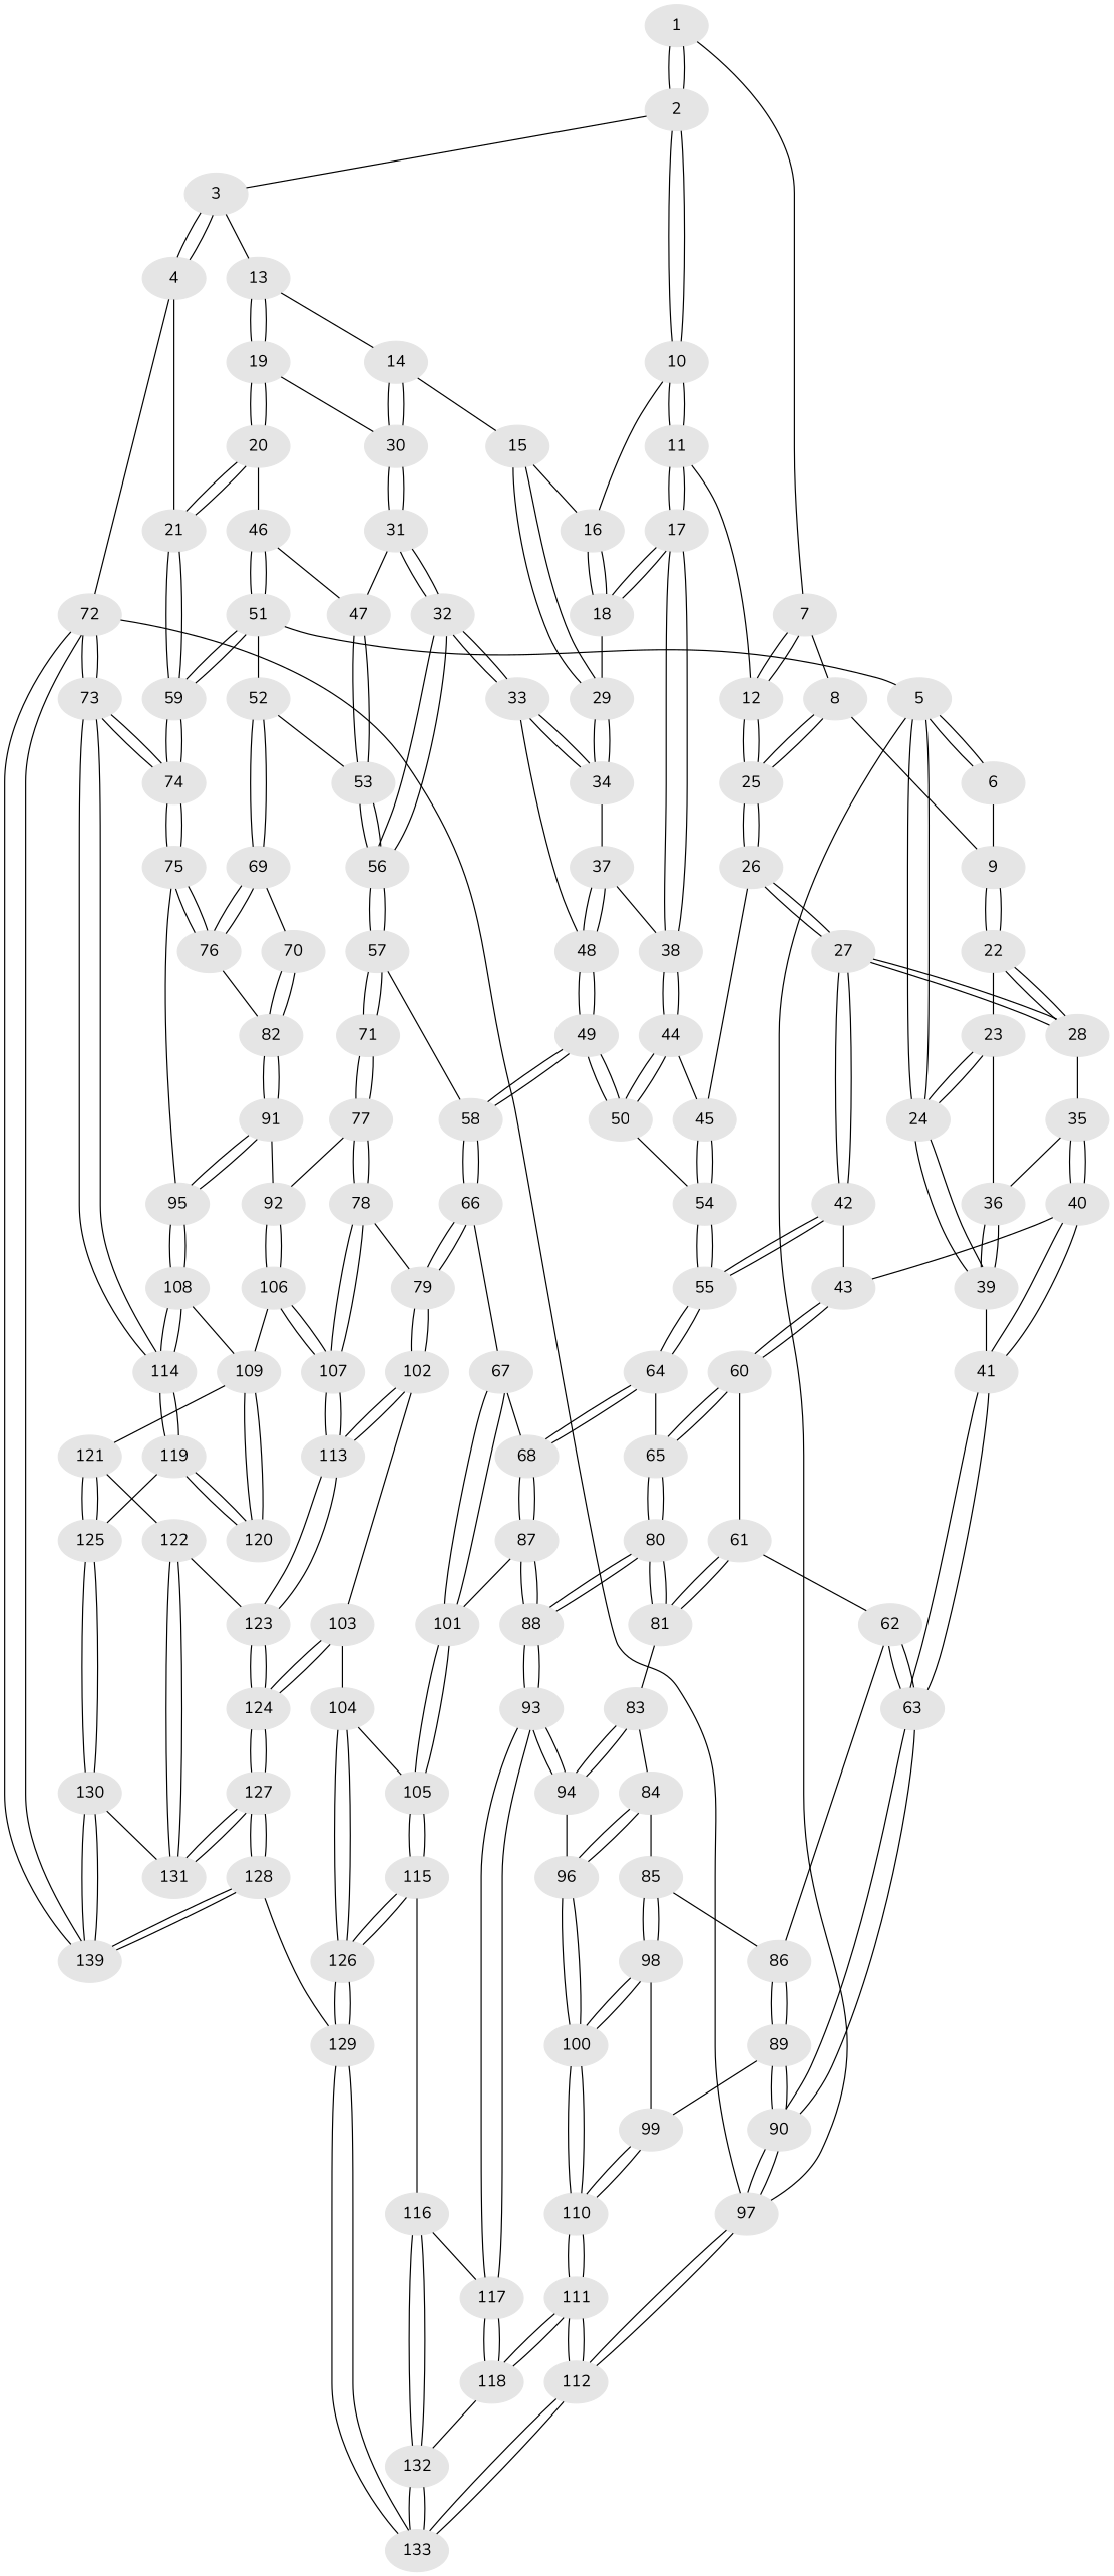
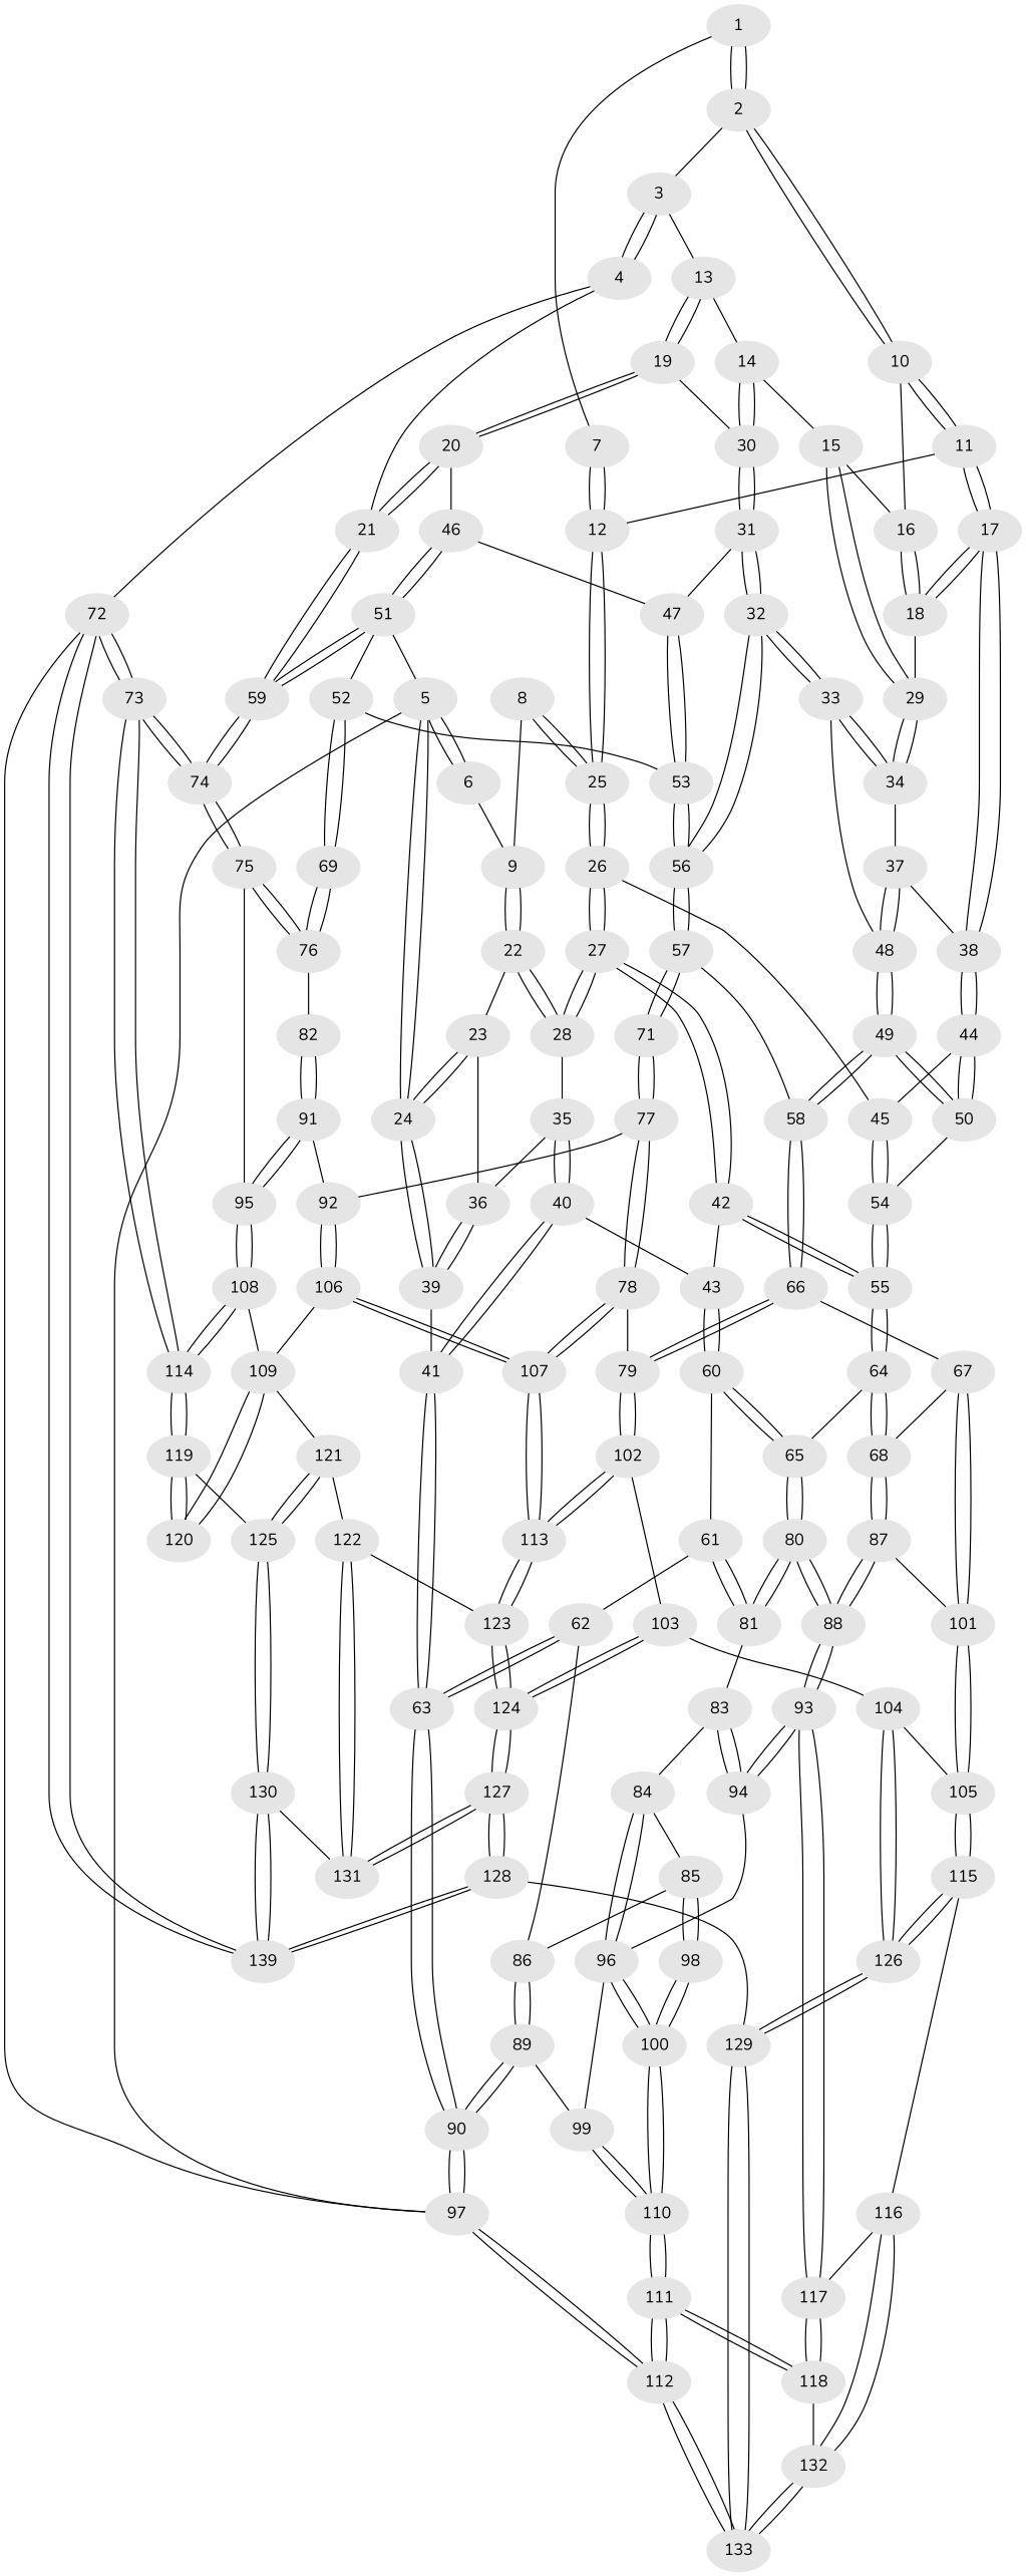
  graph {
    fontname=Nunito
    node [color=gray90 fontname=Nunito style=filled]
    edge [fontname=Nunito]
    1
    2
    7
    3
    10
    8
    12
    4
    13
    11
    16
    21
    72
    14
    19
    5
    6
    24
    97
    59
    73
    n22 [label=139]
    9
    39
    112
    22
    25
    26
    23
    28
    17
    18
    38
    15
    30
    20
    29
    31
    34
    44
    46
    47
    51
    74
    36
    35
    41
    27
    45
    42
    54
    43
    55
    40
    37
    32
    33
    56
    53
    48
    57
    49
    50
    63
    60
    90
    64
    61
    65
    52
    58
    66
    69
-   70
    76
    68
    71
    77
    67
    79
    75
    62
    81
    80
    86
    83
    89
    87
    88
    101
    102
    105
    82
    91
    78
    92
    114
    119
    95
    108
    107
    106
    113
    103
    93
    84
    94
    85
    96
    98
    100
    99
    117
    110
    109
    118
    133
    111
    115
    104
    124
    123
    126
    127
    129
    116
    120
    121
    132
    125
    130
    122
    131
    128
    1 -- 2
    1 -- 2
    1 -- 7
    2 -- 3
    2 -- 10
    2 -- 10
-   7 -- 8
    7 -- 12
    7 -- 12
    3 -- 4
    3 -- 4
    3 -- 13
    10 -- 11
    10 -- 11
    10 -- 16
    8 -- 9
    8 -- 25
    8 -- 25
    12 -- 25
    12 -- 25
    4 -- 21
    4 -- 72
    13 -- 14
    13 -- 19
    13 -- 19
    11 -- 12
    11 -- 17
    11 -- 17
    16 -- 18
    16 -- 18
    21 -- 59
    21 -- 59
    72 -- 97
    72 -- 73
    72 -- 73
    72 -- n22
    72 -- n22
    14 -- 15
    14 -- 30
    14 -- 30
    19 -- 30
    19 -- 20
    19 -- 20
    5 -- 6
    5 -- 6
    5 -- 24
    5 -- 24
    5 -- 97
    6 -- 9
    24 -- 39
    24 -- 39
    97 -- 112
    97 -- 112
    59 -- 74
    59 -- 74
    73 -- 74
    73 -- 74
    73 -- 114
    73 -- 114
    9 -- 22
    9 -- 22
    39 -- 41
    112 -- 133
    112 -- 133
    22 -- 23
    22 -- 28
    22 -- 28
    25 -- 26
    25 -- 26
    26 -- 27
    26 -- 27
    26 -- 45
    23 -- 24
    23 -- 24
    23 -- 36
    28 -- 35
    17 -- 18
    17 -- 18
    17 -- 38
    17 -- 38
    18 -- 29
    38 -- 44
    38 -- 44
    15 -- 16
    15 -- 29
    15 -- 29
    30 -- 31
    30 -- 31
    20 -- 21
    20 -- 21
    20 -- 46
    29 -- 34
    29 -- 34
    31 -- 47
    31 -- 32
    31 -- 32
    34 -- 37
    44 -- 45
    44 -- 50
    44 -- 50
    46 -- 47
    46 -- 51
    46 -- 51
    47 -- 53
    47 -- 53
    51 -- 5
    51 -- 59
    51 -- 59
    51 -- 52
    74 -- 75
    74 -- 75
    36 -- 39
    36 -- 39
    35 -- 36
    35 -- 40
    35 -- 40
    41 -- 63
    41 -- 63
    27 -- 28
    27 -- 28
    27 -- 42
    27 -- 42
    45 -- 54
    45 -- 54
    42 -- 43
    42 -- 55
    42 -- 55
    54 -- 55
    54 -- 55
    43 -- 60
    43 -- 60
    55 -- 64
    55 -- 64
    40 -- 41
    40 -- 41
    40 -- 43
    37 -- 38
    37 -- 48
    37 -- 48
    32 -- 33
    32 -- 33
    32 -- 56
    32 -- 56
    33 -- 34
    33 -- 34
    33 -- 48
    56 -- 57
    56 -- 57
    53 -- 56
    53 -- 56
    48 -- 49
    48 -- 49
    57 -- 58
    57 -- 71
    57 -- 71
    49 -- 50
    49 -- 50
    49 -- 58
    49 -- 58
    50 -- 54
    63 -- 90
    63 -- 90
    60 -- 61
    60 -- 65
    60 -- 65
    90 -- 97
    90 -- 97
    64 -- 65
    64 -- 68
    64 -- 68
    61 -- 62
    61 -- 81
    61 -- 81
    65 -- 80
    65 -- 80
    52 -- 53
    52 -- 69
    52 -- 69
    58 -- 66
    58 -- 66
    66 -- 67
    66 -- 79
    66 -- 79
-   69 -- 70
    69 -- 76
    69 -- 76
-   70 -- 82
-   70 -- 82
    76 -- 82
    68 -- 87
    68 -- 87
    71 -- 77
    71 -- 77
    77 -- 78
    77 -- 78
    77 -- 92
    67 -- 68
    67 -- 101
    67 -- 101
    79 -- 102
    79 -- 102
    75 -- 76
    75 -- 76
    75 -- 95
    62 -- 63
    62 -- 63
    62 -- 86
    81 -- 83
    80 -- 81
    80 -- 81
    80 -- 88
    80 -- 88
    86 -- 89
    86 -- 89
    83 -- 84
    83 -- 94
    83 -- 94
    89 -- 90
    89 -- 90
    89 -- 99
    87 -- 88
    87 -- 88
    87 -- 101
    88 -- 93
    88 -- 93
    101 -- 105
    101 -- 105
    102 -- 113
    102 -- 113
    102 -- 103
    105 -- 115
    105 -- 115
    82 -- 91
    82 -- 91
    91 -- 92
    91 -- 95
    91 -- 95
    78 -- 79
    78 -- 107
    78 -- 107
    92 -- 106
    92 -- 106
    114 -- 119
    114 -- 119
    119 -- 120
    119 -- 120
    119 -- 125
    95 -- 108
    95 -- 108
    108 -- 114
    108 -- 114
    108 -- 109
    107 -- 113
    107 -- 113
    106 -- 107
    106 -- 107
    106 -- 109
    113 -- 123
    113 -- 123
    103 -- 104
    103 -- 124
    103 -- 124
    93 -- 94
    93 -- 94
    93 -- 117
    93 -- 117
    84 -- 85
    84 -- 96
    84 -- 96
    94 -- 96
    85 -- 86
    85 -- 98
    85 -- 98
    96 -- 100
    96 -- 100
    98 -- 100
    98 -- 100
-   98 -- 99
+   96 -- 99
    100 -- 110
    100 -- 110
    99 -- 110
    99 -- 110
    117 -- 118
    117 -- 118
    110 -- 111
    110 -- 111
    109 -- 120
    109 -- 120
    109 -- 121
    118 -- 132
    111 -- 112
    111 -- 112
    111 -- 118
    111 -- 118
    115 -- 126
    115 -- 126
    115 -- 116
    104 -- 105
    104 -- 126
    104 -- 126
    124 -- 127
    124 -- 127
    123 -- 124
    123 -- 124
    126 -- 129
    126 -- 129
    127 -- 131
    127 -- 131
    127 -- 128
    127 -- 128
    129 -- 133
    129 -- 133
    116 -- 117
    116 -- 132
    116 -- 132
    121 -- 125
    121 -- 125
    121 -- 122
    132 -- 133
    132 -- 133
    125 -- 130
    125 -- 130
    130 -- n22
    130 -- n22
    130 -- 131
    122 -- 123
    122 -- 131
    122 -- 131
    128 -- n22
    128 -- n22
    128 -- 129
  }
